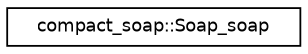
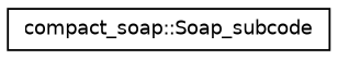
  digraph {
    rankdir=LR
-   n1 [color=black fillcolor=white fontname=Helvetica fontsize=10 height=0.2 label="compact_soap::Soap_soap" shape=record style=filled width=0.4]
+   n1 [color=black fillcolor=white fontname=Helvetica fontsize=10 height=0.2 label="compact_soap::Soap_subcode" shape=record style=filled width=0.4]
  }
